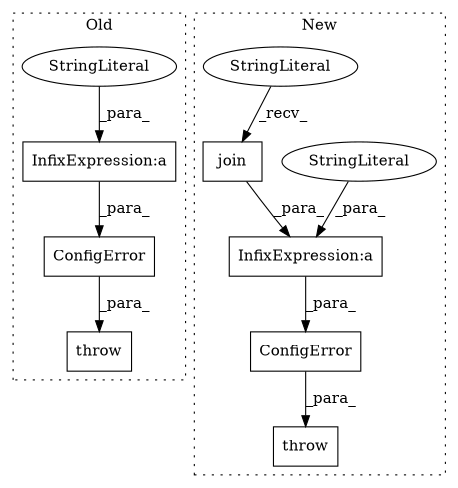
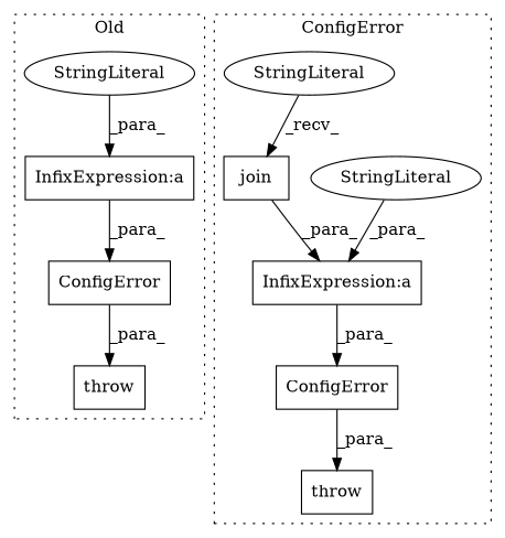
  digraph {
    node [a=32 l="12,1" shape=box]
    n1 [label=ConfigError s="9167,9301"]
    n2 [a=53 l=6 label=throw s=9161]
    n3 [a=27 l=3 label="InfixExpression:a" s=9297]
    n4 [a=45 l=118 label=StringLiteral s=9179 shape=ellipse]
    n5 [a=53 l=6 label=throw s=10657]
    n6 [label=ConfigError s="10663,10996"]
    n7 [a=27 l=3 label="InfixExpression:a" s=10963]
    n8 [a=45 l=288 label=StringLiteral s=10675 shape=ellipse]
    n9 [l="5,1" label=join s="10971,10995"]
    n10 [a=45 l=4 label=StringLiteral s=10966 shape=ellipse]
    subgraph cluster_1 {
      label=Old
      style=dotted
      n1
      n2
      n3
      n4
    }
    subgraph cluster_2 {
-     label=New
+     label=ConfigError
      style=dotted
      n5
      n6
      n7
      n8
      n9
      n10
    }
    n1 -> n2 [label=_para_]
    n3 -> n1 [label=_para_]
    n4 -> n3 [label=_para_]
    n6 -> n5 [label=_para_]
    n7 -> n6 [label=_para_]
    n8 -> n7 [label=_para_]
    n9 -> n7 [label=_para_]
    n10 -> n9 [label=_recv_]
  }
